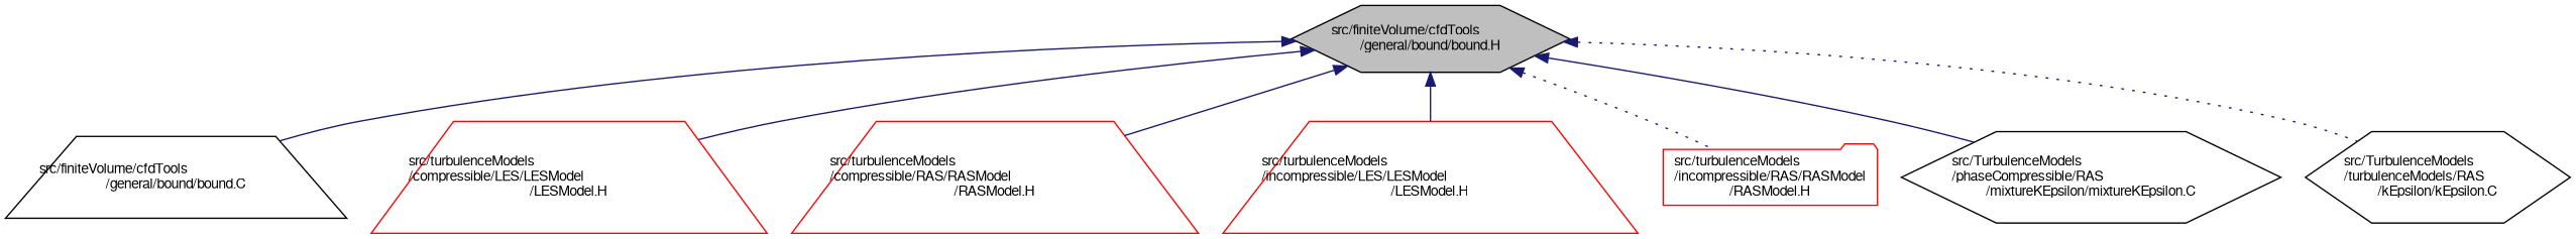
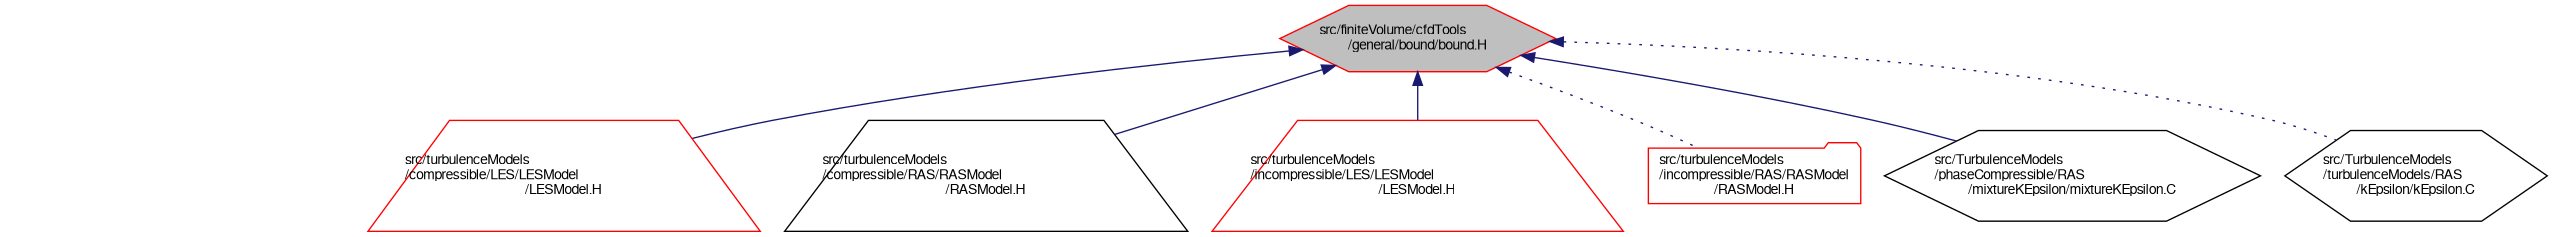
  digraph {
    node [color=black fontname=FreeSans fontsize=10 shape=trapezium]
    edge [color=midnightblue dir=back fontname=FreeSans fontsize=10 labelfontname=FreeSans labelfontsize=10 style=solid]
-   n1 [fillcolor=grey75 fontcolor=black height=0.2 label="src/finiteVolume/cfdTools\l/general/bound/bound.H" shape=hexagon style=filled width=0.4]
-   n2 [height=0.2 label="src/finiteVolume/cfdTools\l/general/bound/bound.C" width=0.4]
+   n1 [color=red fillcolor=grey75 fontcolor=black height=0.2 label="src/finiteVolume/cfdTools\l/general/bound/bound.H" shape=hexagon style=filled width=0.4]
    n3 [color=red height=0.2 label="src/turbulenceModels\l/compressible/LES/LESModel\l/LESModel.H" width=0.4]
-   n4 [color=red height=0.2 label="src/turbulenceModels\l/compressible/RAS/RASModel\l/RASModel.H" width=0.4]
+   n4 [height=0.2 label="src/turbulenceModels\l/compressible/RAS/RASModel\l/RASModel.H" width=0.4]
    n5 [color=red height=0.2 label="src/turbulenceModels\l/incompressible/LES/LESModel\l/LESModel.H" width=0.4]
    n6 [color=red height=0.2 label="src/turbulenceModels\l/incompressible/RAS/RASModel\l/RASModel.H" shape=folder width=0.4]
    n7 [height=0.2 label="src/TurbulenceModels\l/phaseCompressible/RAS\l/mixtureKEpsilon/mixtureKEpsilon.C" shape=hexagon width=0.4]
    n8 [height=0.2 label="src/TurbulenceModels\l/turbulenceModels/RAS\l/kEpsilon/kEpsilon.C" shape=hexagon width=0.4]
-   n1 -> n2
    n1 -> n3
    n1 -> n4
    n1 -> n5
    n1 -> n6 [style=dotted]
    n1 -> n7
    n1 -> n8 [style=dotted]
  }
